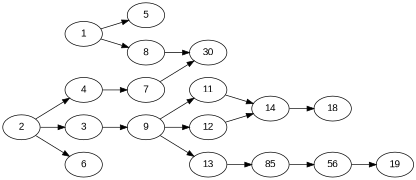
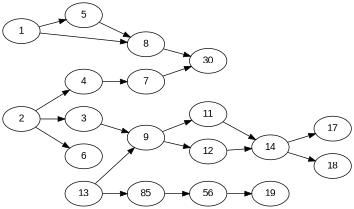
  digraph {
    fontname="Liberation Sans"
    rankdir=LR
    node [alpha=0.15 fontname="Liberation Sans"]
    edge [fontname="Liberation Sans"]
    1 [expect_size=36545536]
    5 [alpha=0.05 expect_size=40309760]
    8 [alpha=0.19 expect_size=25025536]
    n4 [alpha=0.07 expect_size=28728320 label=30]
    2 [alpha=0.10 expect_size=48958464]
    3 [alpha=0.09 expect_size=13539328]
    4 [alpha=0.02 expect_size=34630656]
    6 [alpha=0.10 expect_size=7837696]
    9 [alpha=0.14 expect_size=34960384]
    7 [alpha=0.11 expect_size=42913792]
    11 [alpha=0.13 expect_size=10113024]
    12 [alpha=0.09 expect_size=46340096]
    13 [alpha=0.16 expect_size=23211008]
    14 [alpha=0.16 expect_size=44739584]
    n15 [alpha=0.20 expect_size=49516544 label=85]
+   17 [alpha=0.19 expect_size=37832704]
    18 [expect_size=16258048]
    n18 [alpha=0.03 expect_size=13906944 label=56]
    19 [alpha=0.08 expect_size=12982272]
    1 -> 5
    1 -> 8
+   5 -> 8
    8 -> n4
    2 -> 3
    2 -> 4
    2 -> 6
    3 -> 9
    4 -> 7
    9 -> 11
    9 -> 12
-   9 -> 13
+   13 -> 9
    7 -> n4
    11 -> 14
    12 -> 14
    13 -> n15
+   14 -> 17
    14 -> 18
    n15 -> n18
    n18 -> 19
  }
